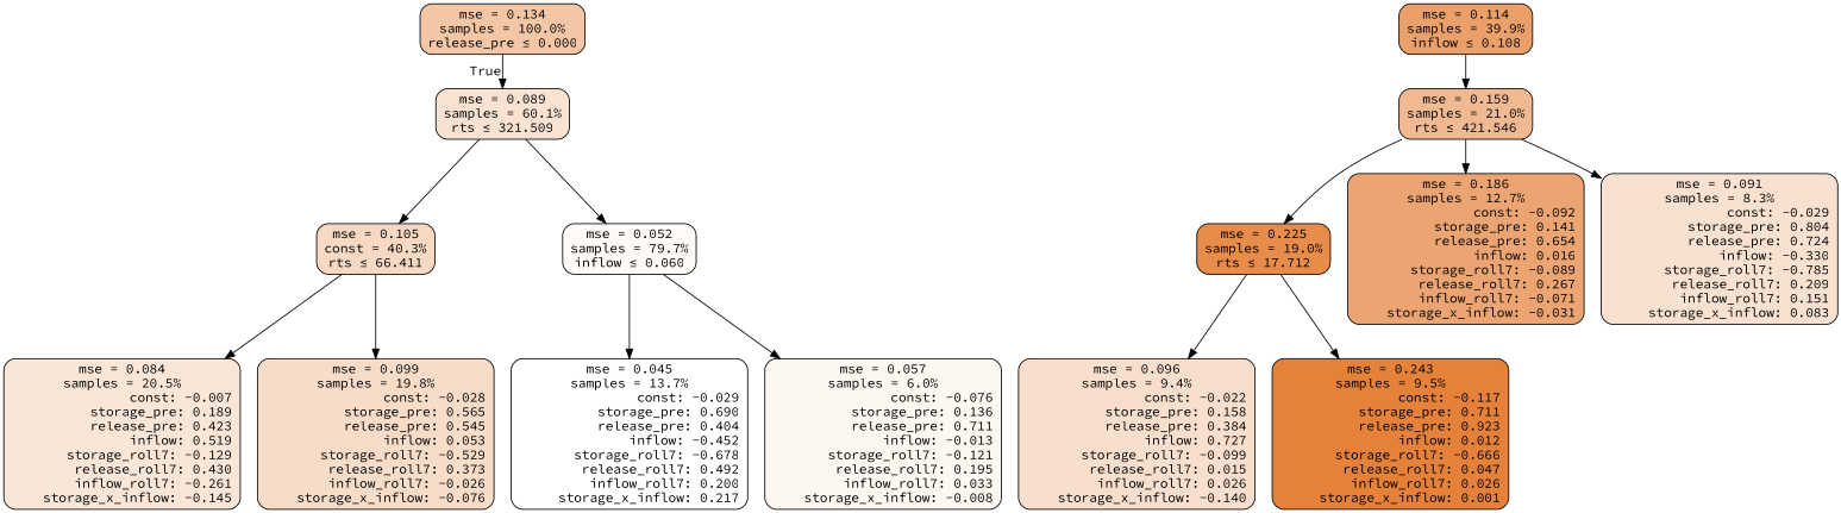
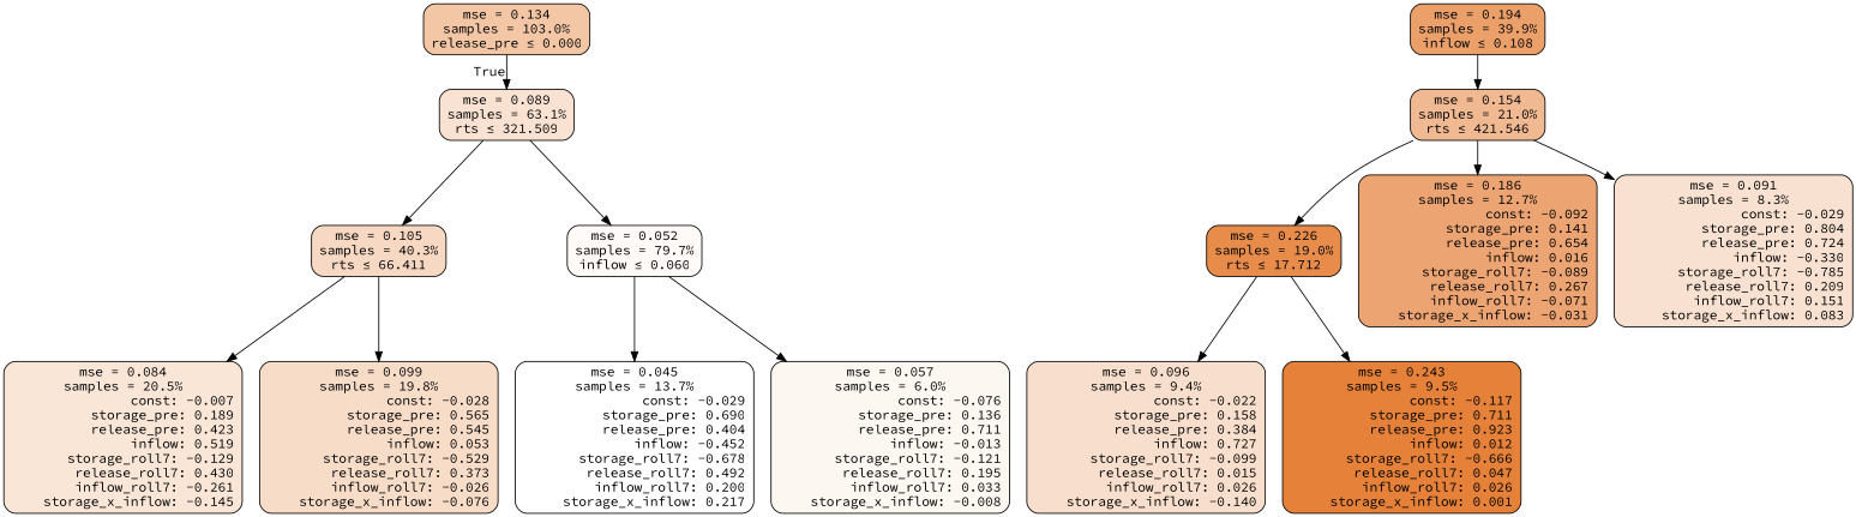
  digraph {
    fontname="Source Code Pro"
    node [color=black fontname="Source Code Pro" shape=rectangle style="filled, rounded"]
    edge [fontname="Source Code Pro"]
-   n1 [fillcolor="#f3c6a5" label="mse = 0.134\nsamples = 100.0%\nrelease_pre &le; 0.000"]
-   n2 [fillcolor="#f9e2d2" label="mse = 0.089\nsamples = 60.1%\nrts &le; 321.509"]
-   n3 [fillcolor="#f7d8c3" label="mse = 0.105\nconst = 40.3%\nrts &le; 66.411"]
+   n1 [fillcolor="#f3c6a5" label="mse = 0.134\nsamples = 103.0%\nrelease_pre &le; 0.000"]
+   n2 [fillcolor="#f9e2d2" label="mse = 0.089\nsamples = 63.1%\nrts &le; 321.509"]
+   n3 [fillcolor="#f7d8c3" label="mse = 0.105\nsamples = 40.3%\nrts &le; 66.411"]
    n4 [fillcolor="#fefaf7" label="mse = 0.052\nsamples = 79.7%\ninflow &le; 0.060"]
-   n5 [fillcolor="#eba06a" label="mse = 0.114\nsamples = 39.9%\ninflow &le; 0.108"]
-   n6 [fillcolor="#f0b992" label="mse = 0.159\nsamples = 21.0%\nrts &le; 421.546"]
+   n5 [fillcolor="#eba06a" label="mse = 0.194\nsamples = 39.9%\ninflow &le; 0.108"]
+   n6 [fillcolor="#f0b992" label="mse = 0.154\nsamples = 21.0%\nrts &le; 421.546"]
    n7 [fillcolor="#f9e6d7" label="mse = 0.084\nsamples = 20.5%\n               const: -0.007\n          storage_pre: 0.189\n          release_pre: 0.423\n               inflow: 0.519\n       storage_roll7: -0.129\n        release_roll7: 0.430\n        inflow_roll7: -0.261\n    storage_x_inflow: -0.145"]
    n8 [fillcolor="#f7dcc8" label="mse = 0.099\nsamples = 19.8%\n               const: -0.028\n          storage_pre: 0.565\n          release_pre: 0.545\n               inflow: 0.053\n       storage_roll7: -0.529\n        release_roll7: 0.373\n        inflow_roll7: -0.026\n    storage_x_inflow: -0.076"]
    n9 [fillcolor="#ffffff" label="mse = 0.045\nsamples = 13.7%\n               const: -0.029\n          storage_pre: 0.690\n          release_pre: 0.404\n              inflow: -0.452\n       storage_roll7: -0.678\n        release_roll7: 0.492\n         inflow_roll7: 0.200\n     storage_x_inflow: 0.217"]
    n10 [fillcolor="#fdf7f2" label="mse = 0.057\nsamples = 6.0%\n               const: -0.076\n          storage_pre: 0.136\n          release_pre: 0.711\n              inflow: -0.013\n       storage_roll7: -0.121\n        release_roll7: 0.195\n         inflow_roll7: 0.033\n    storage_x_inflow: -0.008"]
-   n11 [fillcolor="#e78c4a" label="mse = 0.225\nsamples = 19.0%\nrts &le; 17.712"]
+   n11 [fillcolor="#e78c4a" label="mse = 0.226\nsamples = 19.0%\nrts &le; 17.712"]
    n12 [fillcolor="#eca572" label="mse = 0.186\nsamples = 12.7%\n               const: -0.092\n          storage_pre: 0.141\n          release_pre: 0.654\n               inflow: 0.016\n       storage_roll7: -0.089\n        release_roll7: 0.267\n        inflow_roll7: -0.071\n    storage_x_inflow: -0.031"]
    n13 [fillcolor="#f8e1d0" label="mse = 0.091\nsamples = 8.3%\n               const: -0.029\n          storage_pre: 0.804\n          release_pre: 0.724\n              inflow: -0.330\n       storage_roll7: -0.785\n        release_roll7: 0.209\n         inflow_roll7: 0.151\n     storage_x_inflow: 0.083"]
    n14 [fillcolor="#f8decc" label="mse = 0.096\nsamples = 9.4%\n               const: -0.022\n          storage_pre: 0.158\n          release_pre: 0.384\n               inflow: 0.727\n       storage_roll7: -0.099\n        release_roll7: 0.015\n         inflow_roll7: 0.026\n    storage_x_inflow: -0.140"]
    n15 [fillcolor="#e58139" label="mse = 0.243\nsamples = 9.5%\n               const: -0.117\n          storage_pre: 0.711\n          release_pre: 0.923\n               inflow: 0.012\n       storage_roll7: -0.666\n        release_roll7: 0.047\n         inflow_roll7: 0.026\n     storage_x_inflow: 0.001"]
    n1 -> n2 [headlabel=True labelangle=45 labeldistance=2.5]
    n2 -> n3
    n2 -> n4
    n3 -> n7
    n3 -> n8
    n4 -> n9
    n4 -> n10
    n5 -> n6
    n6 -> n11
    n6 -> n12
    n6 -> n13
    n11 -> n14
    n11 -> n15
  }
